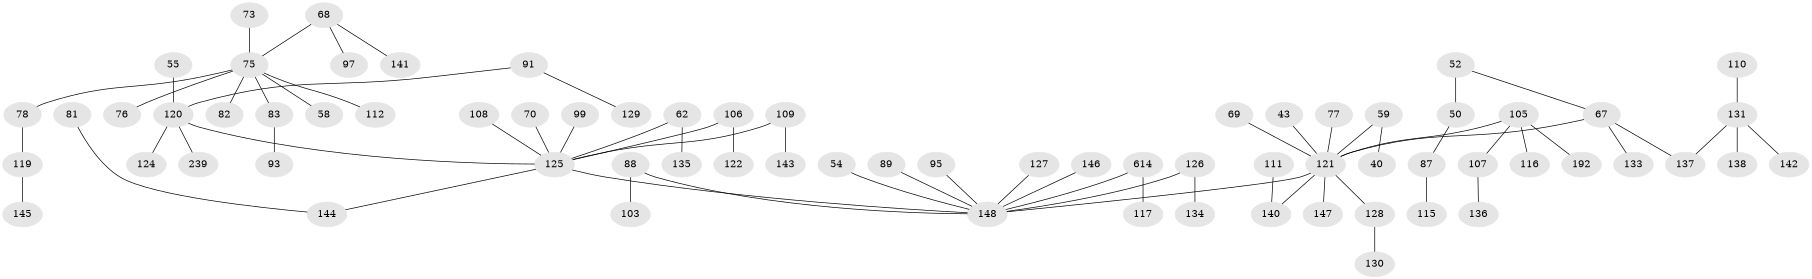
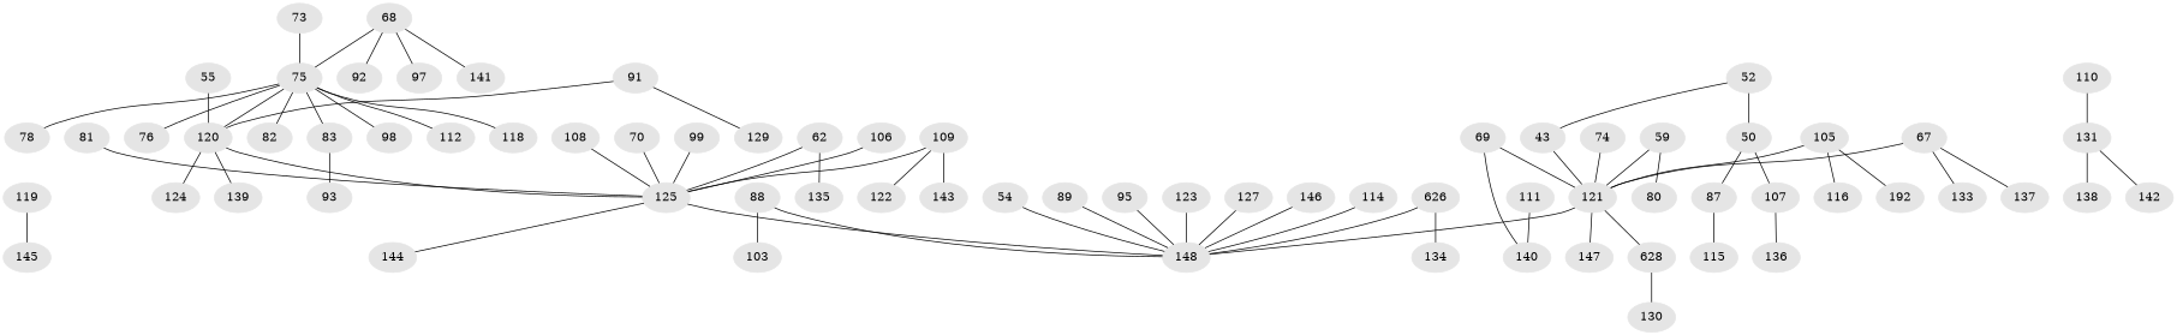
  graph {
    node [color=gray90 style=filled]
    121 [super="+63+35"]
    148 [super="+2+21+9+28+10+37+113"]
    140 [super="+100"]
-   128 [super="+94"]
+   128 [super="+94" label=628]
    147
    43
    n7 [label=50]
    52
    67 [super="+51+24+30+47"]
    87
    133
    137
    54
    120 [super="+53+85+40+46"]
    125 [super="+50+19+4"]
    124
-   139 [label=239]
+   139
    55
    59
-   80 [label=40]
+   80
    115
    144
    62
    135
    131 [super="+104"]
    138
    142
    68 [super="+11+66"]
    75 [super="+5+16+57+44+29+72"]
+   92
    97
    141
    76
    78
    82
    83
-   98 [label=58]
+   98
    112
+   118
    69
    70
    73
    119
    93
-   77
+   77 [label=74]
    145
    81
    88
    103
    89
    91
    129
    95
    99
    105 [super="+41"]
    107
    116
    n58 [label=192]
    136
    106 [super="+58"]
    122
    108
    109 [super="+84+101"]
    143
    110
    111
-   114 [super="+49+45+39+71" label=614]
-   117
+   114 [super="+49+45+39+71"]
    130
-   126
+   123
+   126 [label=626]
    134
    127
    146
    121 -- 148
-   121 -- 140
+   69 -- 140
    121 -- 128
    121 -- 147
    128 -- 130
    43 -- 121
    n7 -- 87
    52 -- n7
-   52 -- 67
+   52 -- 43
    67 -- 121
    67 -- 133
    67 -- 137
    87 -- 115
    54 -- 148
    120 -- 125
    120 -- 124
    120 -- 139
    125 -- 148
    125 -- 144
    55 -- 120
    59 -- 121
    59 -- 80
    62 -- 125
    62 -- 135
-   131 -- 137
    131 -- 138
    131 -- 142
    68 -- 75
+   68 -- 92
    68 -- 97
    68 -- 141
+   75 -- 120
    75 -- 76
    75 -- 78
    75 -- 82
    75 -- 83
    75 -- 98
    75 -- 112
-   78 -- 119
+   75 -- 118
    83 -- 93
    69 -- 121
    70 -- 125
    73 -- 75
    119 -- 145
    77 -- 121
-   81 -- 144
+   81 -- 125
    88 -- 148
    88 -- 103
    89 -- 148
    91 -- 120
    91 -- 129
    95 -- 148
    99 -- 125
    105 -- 121
-   105 -- 107
+   n7 -- 107
    105 -- 116
    105 -- n58
    107 -- 136
    106 -- 125
-   106 -- 122
+   109 -- 122
    108 -- 125
    109 -- 125
    109 -- 143
    110 -- 131
    111 -- 140
    114 -- 148
-   114 -- 117
+   123 -- 148
    126 -- 148
    126 -- 134
    127 -- 148
    146 -- 148
  }
